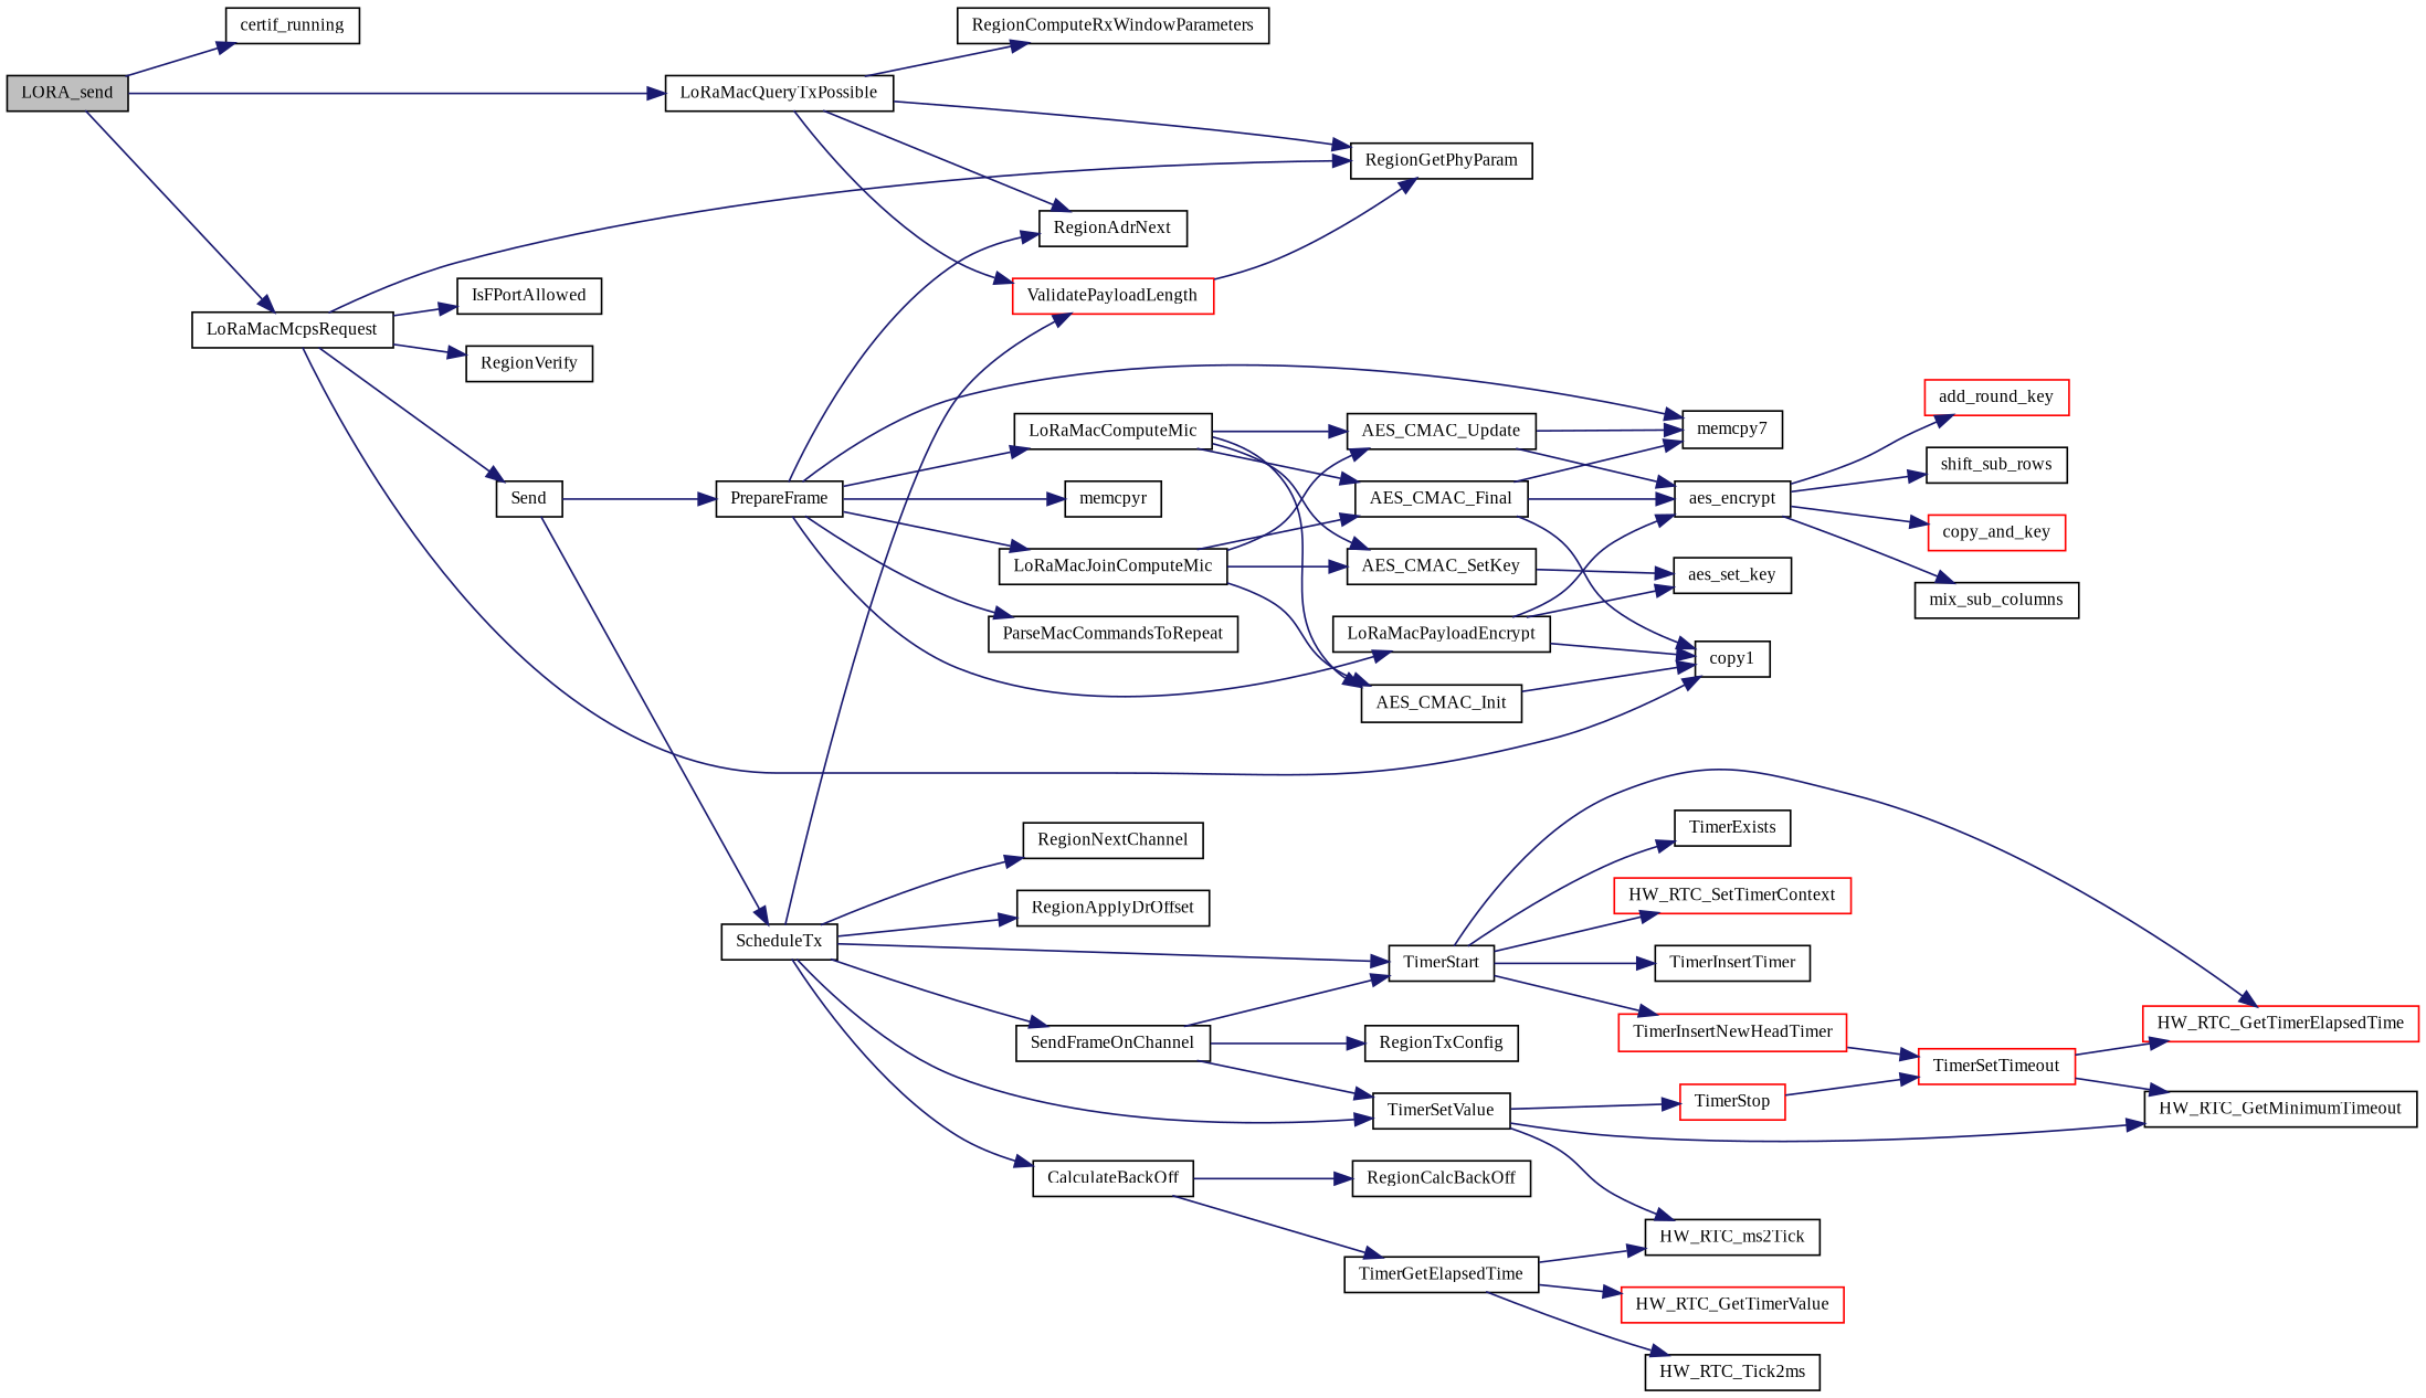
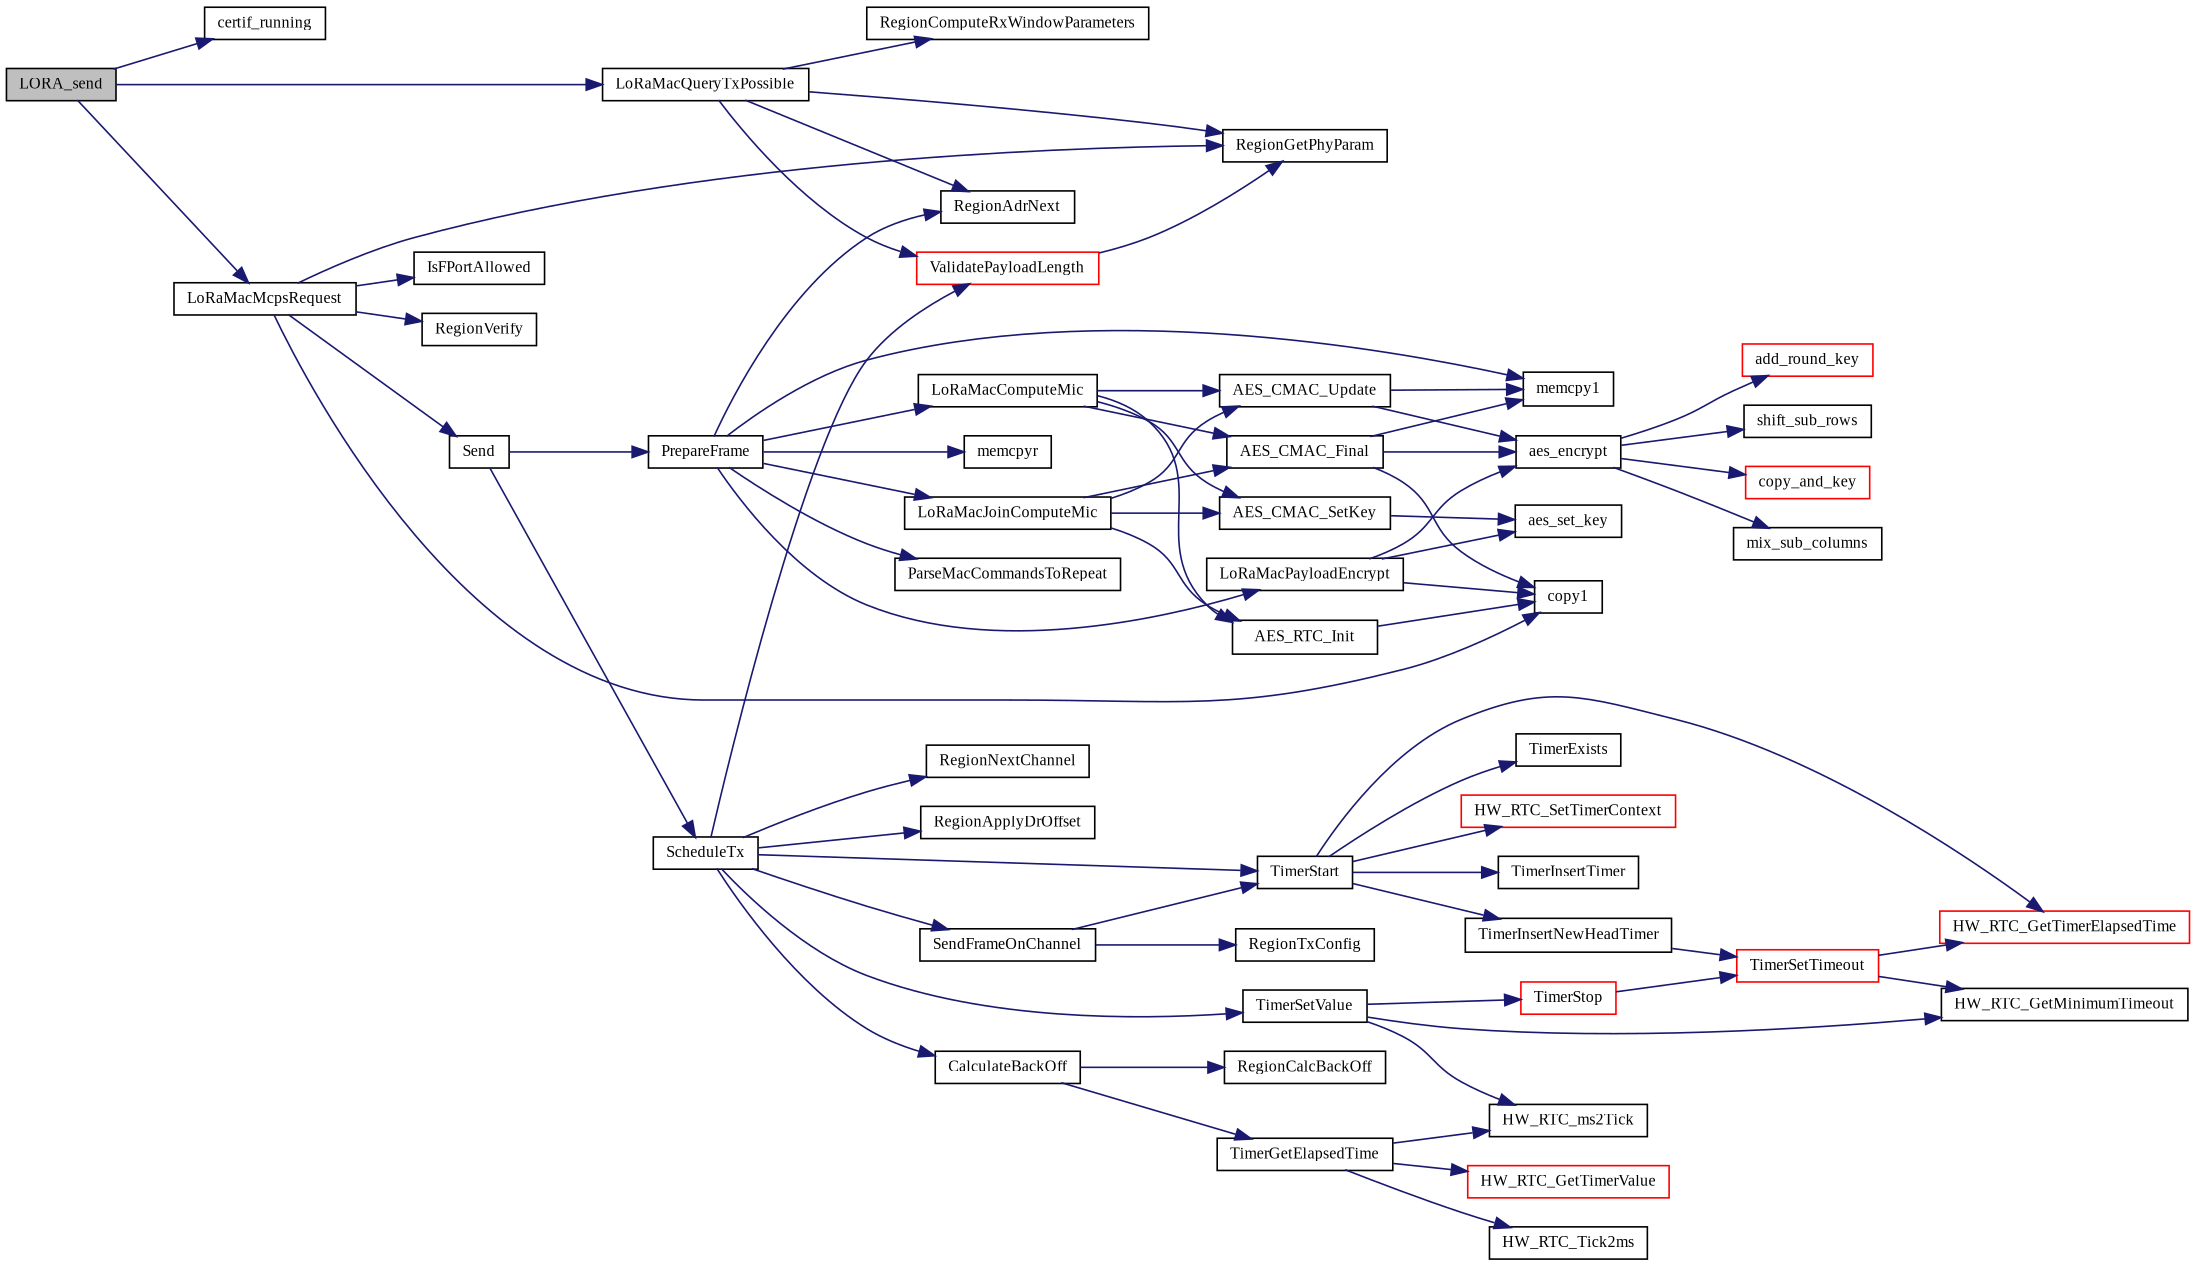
  digraph {
    fontname="Liberation Serif"
    rankdir=LR
    node [color=black fillcolor=white fontname="Liberation Serif" fontsize=10 shape=record style=filled]
    edge [color=midnightblue fontname="Liberation Serif" fontsize=10 labelfontname=Helvetica labelfontsize=10 style=solid]
    n1 [fillcolor=grey75 fontcolor=black height=0.2 label=LORA_send width=0.4]
    n2 [height=0.2 label=certif_running width=0.4]
    n3 [height=0.2 label=LoRaMacQueryTxPossible width=0.4]
    n4 [height=0.2 label=LoRaMacMcpsRequest width=0.4]
    n5 [height=0.2 label=RegionAdrNext width=0.4]
    n6 [height=0.2 label=RegionGetPhyParam width=0.4]
    n7 [color=red height=0.2 label=ValidatePayloadLength width=0.4]
    n8 [height=0.2 label=RegionComputeRxWindowParameters width=0.4]
    n9 [height=0.2 label=copy1 width=0.4]
    n10 [height=0.2 label=IsFPortAllowed width=0.4]
    n11 [height=0.2 label=RegionVerify width=0.4]
    n12 [height=0.2 label=Send width=0.4]
    n13 [height=0.2 label=PrepareFrame width=0.4]
    n14 [height=0.2 label=ScheduleTx width=0.4]
    n15 [height=0.2 label=memcpyr width=0.4]
    n16 [height=0.2 label=LoRaMacJoinComputeMic width=0.4]
-   n17 [height=0.2 label=memcpy7 width=0.4]
+   n17 [height=0.2 label=memcpy1 width=0.4]
    n18 [height=0.2 label=ParseMacCommandsToRepeat width=0.4]
    n19 [height=0.2 label=LoRaMacPayloadEncrypt width=0.4]
    n20 [height=0.2 label=LoRaMacComputeMic width=0.4]
    n21 [height=0.2 label=CalculateBackOff width=0.4]
    n22 [height=0.2 label=RegionNextChannel width=0.4]
    n23 [height=0.2 label=TimerSetValue width=0.4]
    n24 [height=0.2 label=TimerStart width=0.4]
    n25 [height=0.2 label=RegionApplyDrOffset width=0.4]
    n26 [height=0.2 label=SendFrameOnChannel width=0.4]
-   n27 [height=0.2 label=AES_CMAC_Init width=0.4]
+   n27 [height=0.2 label=AES_RTC_Init width=0.4]
    n28 [height=0.2 label=AES_CMAC_SetKey width=0.4]
    n29 [height=0.2 label=AES_CMAC_Update width=0.4]
    n30 [height=0.2 label=AES_CMAC_Final width=0.4]
    n31 [height=0.2 label=aes_set_key width=0.4]
    n32 [height=0.2 label=aes_encrypt width=0.4]
    n33 [color=red height=0.2 label=copy_and_key width=0.4]
    n34 [height=0.2 label=mix_sub_columns width=0.4]
    n35 [color=red height=0.2 label=add_round_key width=0.4]
    n36 [height=0.2 label=shift_sub_rows width=0.4]
    n37 [height=0.2 label=TimerGetElapsedTime width=0.4]
    n38 [height=0.2 label=RegionCalcBackOff width=0.4]
    n39 [height=0.2 label=HW_RTC_ms2Tick width=0.4]
    n40 [color=red height=0.2 label=TimerStop width=0.4]
    n41 [height=0.2 label=HW_RTC_GetMinimumTimeout width=0.4]
    n42 [color=red height=0.2 label=HW_RTC_GetTimerElapsedTime width=0.4]
    n43 [height=0.2 label=TimerExists width=0.4]
    n44 [color=red height=0.2 label=HW_RTC_SetTimerContext width=0.4]
-   n45 [color=red height=0.2 label=TimerInsertNewHeadTimer width=0.4]
+   n45 [height=0.2 label=TimerInsertNewHeadTimer width=0.4]
    n46 [height=0.2 label=TimerInsertTimer width=0.4]
    n47 [height=0.2 label=RegionTxConfig width=0.4]
    n48 [color=red height=0.2 label=HW_RTC_GetTimerValue width=0.4]
    n49 [height=0.2 label=HW_RTC_Tick2ms width=0.4]
    n50 [color=red height=0.2 label=TimerSetTimeout width=0.4]
    n1 -> n2
    n1 -> n3
    n1 -> n4
    n3 -> n5
    n3 -> n6
    n3 -> n7
    n3 -> n8
    n4 -> n6
    n4 -> n9
    n4 -> n10
    n4 -> n11
    n4 -> n12
    n7 -> n6
    n12 -> n13
    n12 -> n14
    n13 -> n5
    n13 -> n15
    n13 -> n16
    n13 -> n17
    n13 -> n18
    n13 -> n19
    n13 -> n20
    n14 -> n7
    n14 -> n21
    n14 -> n22
    n14 -> n23
    n14 -> n24
    n14 -> n25
    n14 -> n26
    n16 -> n27
    n16 -> n28
    n16 -> n29
    n16 -> n30
    n19 -> n9
    n19 -> n31
    n19 -> n32
    n20 -> n27
    n20 -> n28
    n20 -> n29
    n20 -> n30
    n21 -> n37
    n21 -> n38
    n23 -> n39
    n23 -> n40
    n23 -> n41
    n24 -> n42
    n24 -> n43
    n24 -> n44
    n24 -> n45
    n24 -> n46
-   n26 -> n23
    n26 -> n24
    n26 -> n47
    n27 -> n9
    n28 -> n31
    n29 -> n17
    n29 -> n32
    n30 -> n9
    n30 -> n17
    n30 -> n32
    n32 -> n33
    n32 -> n34
    n32 -> n35
    n32 -> n36
    n37 -> n39
    n37 -> n48
    n37 -> n49
    n40 -> n50
    n45 -> n50
    n50 -> n41
    n50 -> n42
  }
